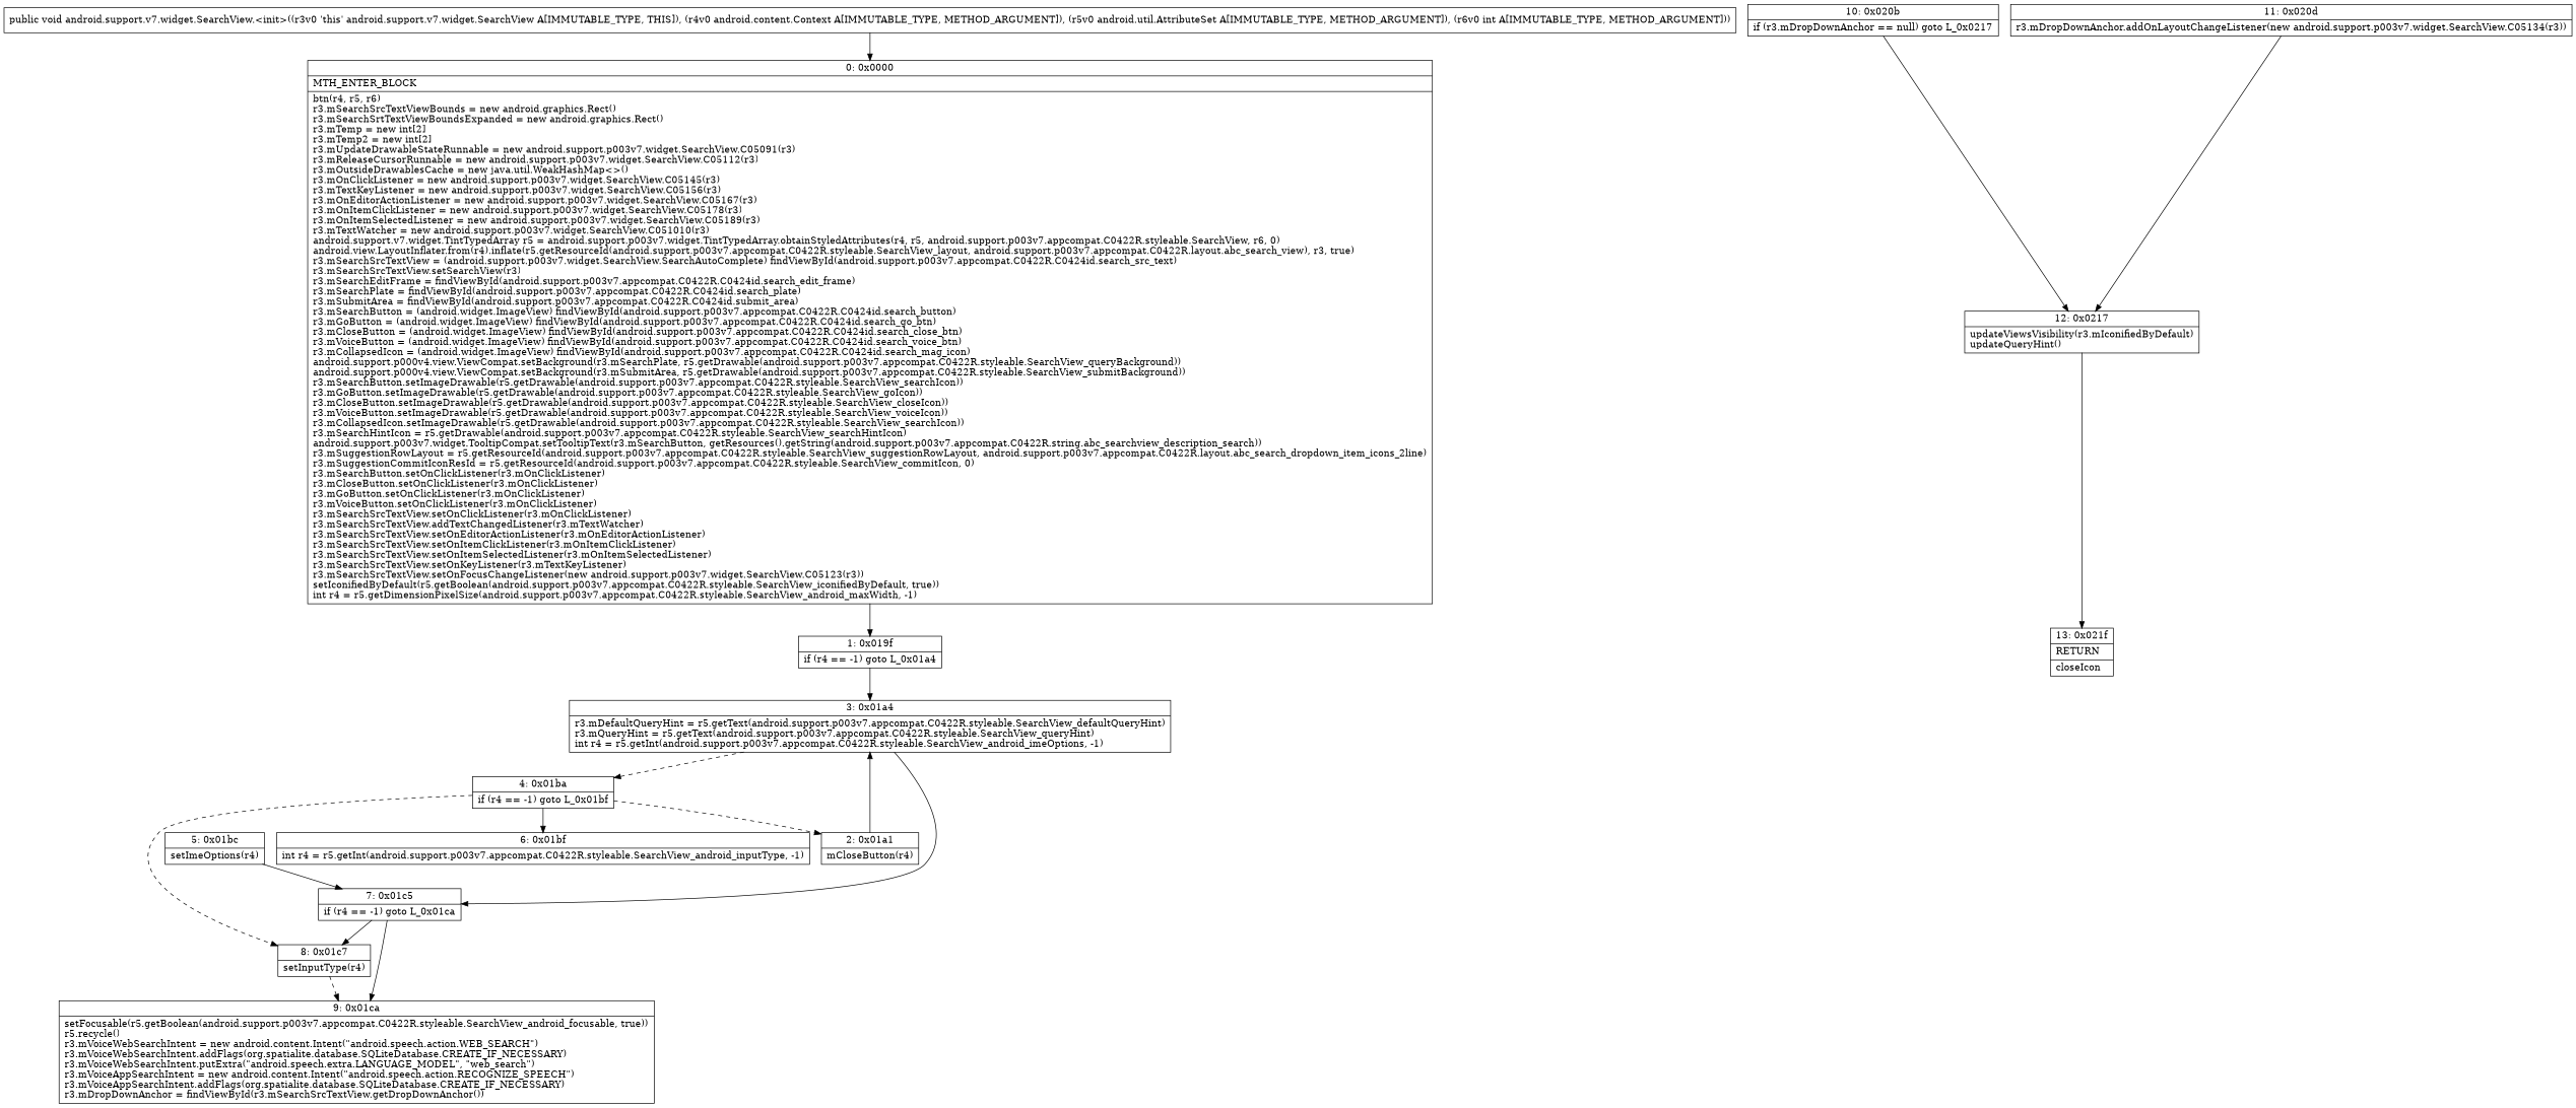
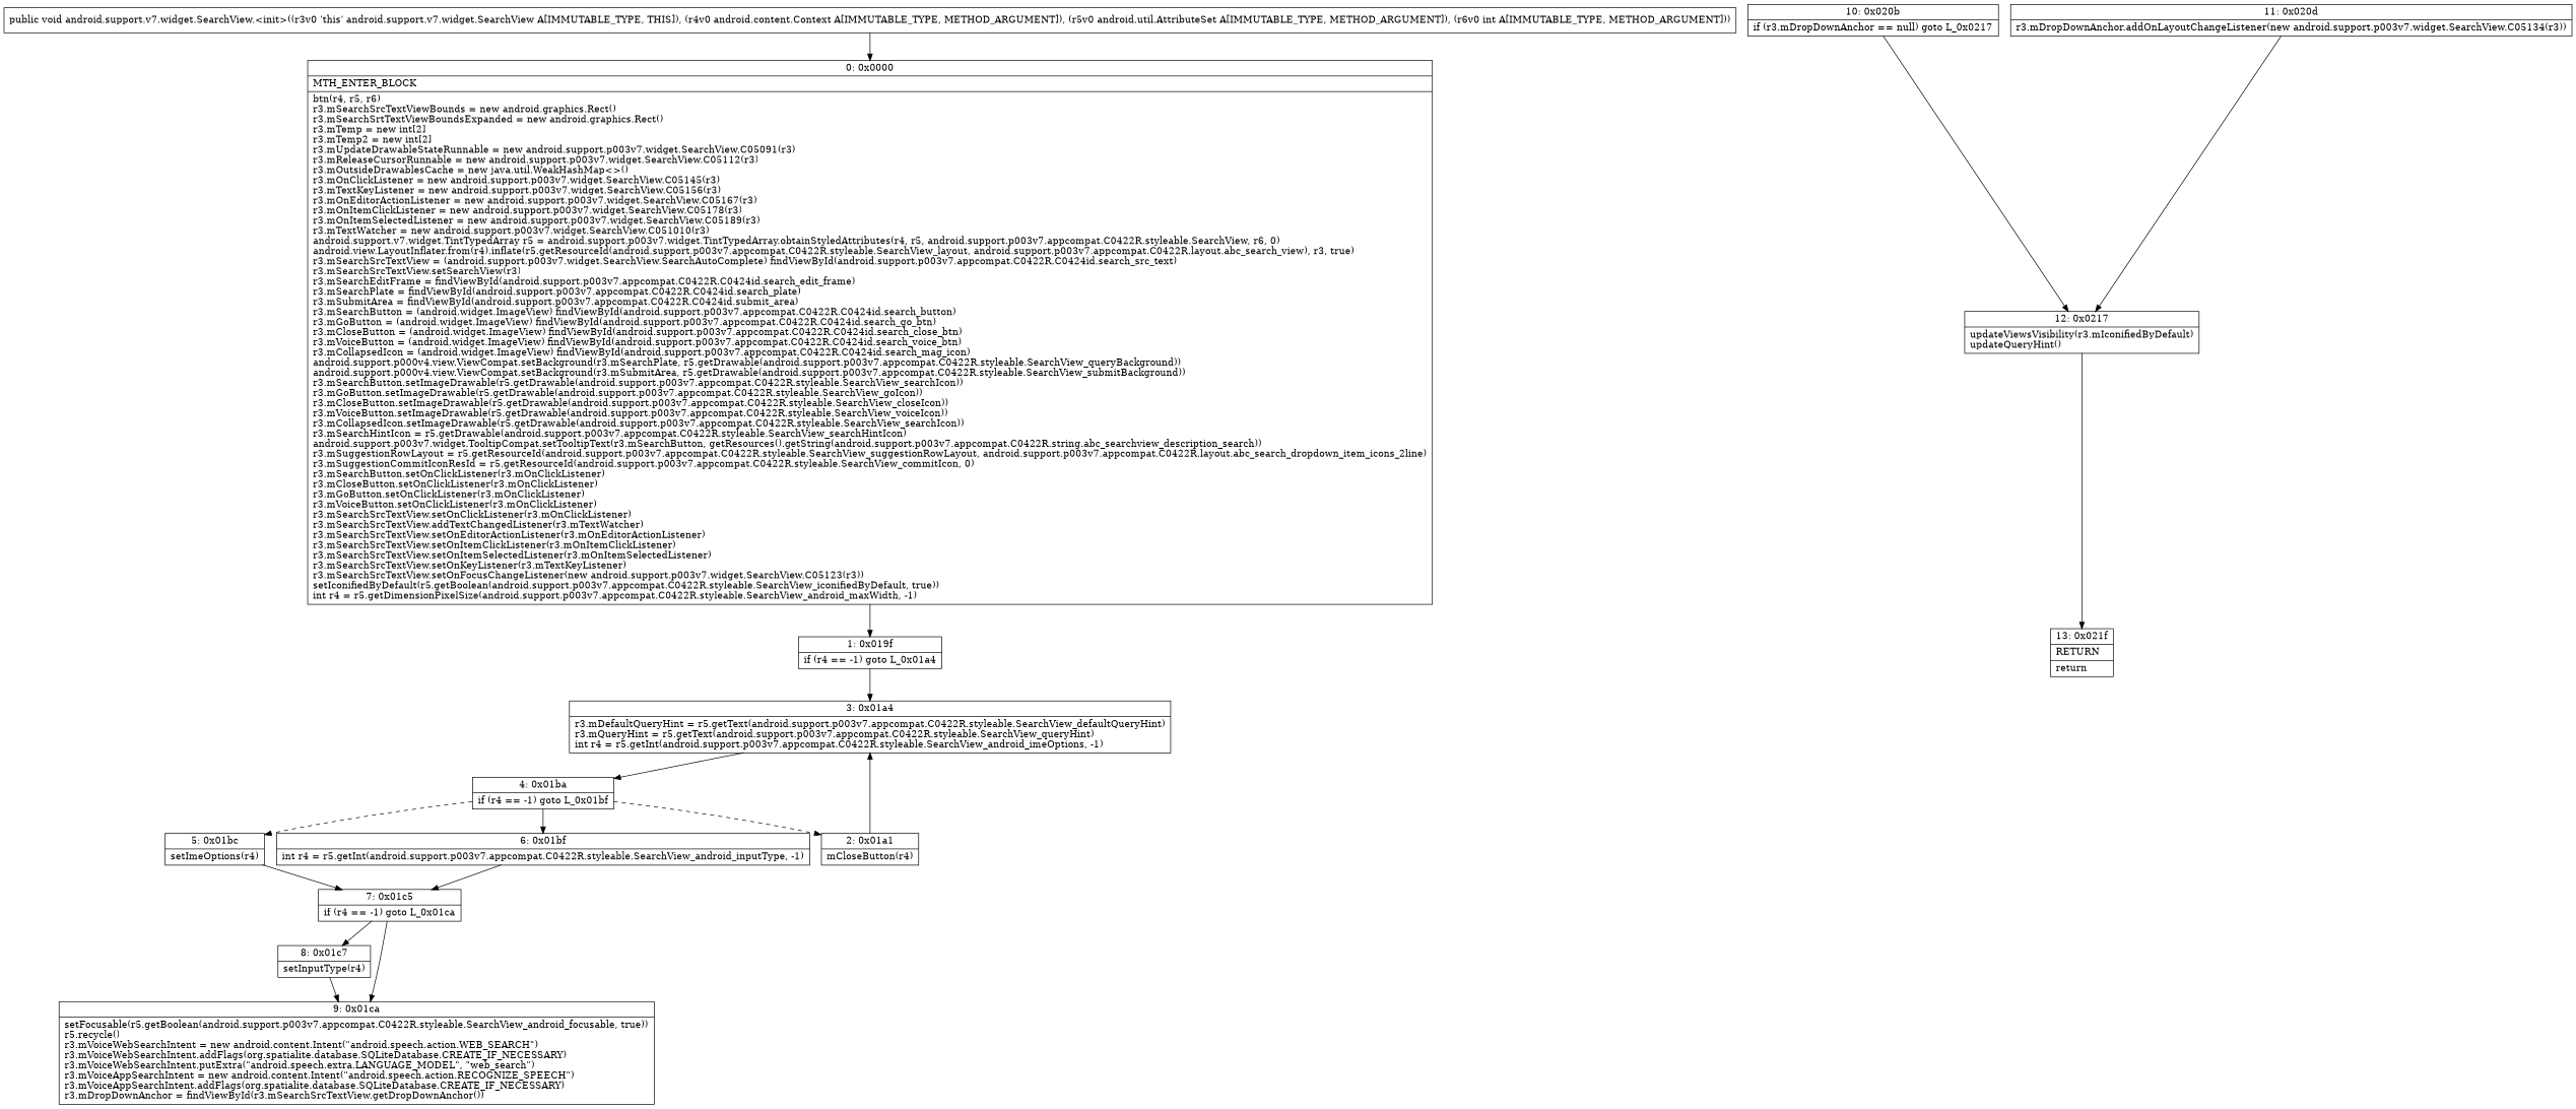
  digraph {
    node [shape=record]
    n1 [label="{0\:\ 0x0000|MTH_ENTER_BLOCK\l|btn(r4, r5, r6)\lr3.mSearchSrcTextViewBounds = new android.graphics.Rect()\lr3.mSearchSrtTextViewBoundsExpanded = new android.graphics.Rect()\lr3.mTemp = new int[2]\lr3.mTemp2 = new int[2]\lr3.mUpdateDrawableStateRunnable = new android.support.p003v7.widget.SearchView.C05091(r3)\lr3.mReleaseCursorRunnable = new android.support.p003v7.widget.SearchView.C05112(r3)\lr3.mOutsideDrawablesCache = new java.util.WeakHashMap\<\>()\lr3.mOnClickListener = new android.support.p003v7.widget.SearchView.C05145(r3)\lr3.mTextKeyListener = new android.support.p003v7.widget.SearchView.C05156(r3)\lr3.mOnEditorActionListener = new android.support.p003v7.widget.SearchView.C05167(r3)\lr3.mOnItemClickListener = new android.support.p003v7.widget.SearchView.C05178(r3)\lr3.mOnItemSelectedListener = new android.support.p003v7.widget.SearchView.C05189(r3)\lr3.mTextWatcher = new android.support.p003v7.widget.SearchView.C051010(r3)\landroid.support.v7.widget.TintTypedArray r5 = android.support.p003v7.widget.TintTypedArray.obtainStyledAttributes(r4, r5, android.support.p003v7.appcompat.C0422R.styleable.SearchView, r6, 0)\landroid.view.LayoutInflater.from(r4).inflate(r5.getResourceId(android.support.p003v7.appcompat.C0422R.styleable.SearchView_layout, android.support.p003v7.appcompat.C0422R.layout.abc_search_view), r3, true)\lr3.mSearchSrcTextView = (android.support.p003v7.widget.SearchView.SearchAutoComplete) findViewById(android.support.p003v7.appcompat.C0422R.C0424id.search_src_text)\lr3.mSearchSrcTextView.setSearchView(r3)\lr3.mSearchEditFrame = findViewById(android.support.p003v7.appcompat.C0422R.C0424id.search_edit_frame)\lr3.mSearchPlate = findViewById(android.support.p003v7.appcompat.C0422R.C0424id.search_plate)\lr3.mSubmitArea = findViewById(android.support.p003v7.appcompat.C0422R.C0424id.submit_area)\lr3.mSearchButton = (android.widget.ImageView) findViewById(android.support.p003v7.appcompat.C0422R.C0424id.search_button)\lr3.mGoButton = (android.widget.ImageView) findViewById(android.support.p003v7.appcompat.C0422R.C0424id.search_go_btn)\lr3.mCloseButton = (android.widget.ImageView) findViewById(android.support.p003v7.appcompat.C0422R.C0424id.search_close_btn)\lr3.mVoiceButton = (android.widget.ImageView) findViewById(android.support.p003v7.appcompat.C0422R.C0424id.search_voice_btn)\lr3.mCollapsedIcon = (android.widget.ImageView) findViewById(android.support.p003v7.appcompat.C0422R.C0424id.search_mag_icon)\landroid.support.p000v4.view.ViewCompat.setBackground(r3.mSearchPlate, r5.getDrawable(android.support.p003v7.appcompat.C0422R.styleable.SearchView_queryBackground))\landroid.support.p000v4.view.ViewCompat.setBackground(r3.mSubmitArea, r5.getDrawable(android.support.p003v7.appcompat.C0422R.styleable.SearchView_submitBackground))\lr3.mSearchButton.setImageDrawable(r5.getDrawable(android.support.p003v7.appcompat.C0422R.styleable.SearchView_searchIcon))\lr3.mGoButton.setImageDrawable(r5.getDrawable(android.support.p003v7.appcompat.C0422R.styleable.SearchView_goIcon))\lr3.mCloseButton.setImageDrawable(r5.getDrawable(android.support.p003v7.appcompat.C0422R.styleable.SearchView_closeIcon))\lr3.mVoiceButton.setImageDrawable(r5.getDrawable(android.support.p003v7.appcompat.C0422R.styleable.SearchView_voiceIcon))\lr3.mCollapsedIcon.setImageDrawable(r5.getDrawable(android.support.p003v7.appcompat.C0422R.styleable.SearchView_searchIcon))\lr3.mSearchHintIcon = r5.getDrawable(android.support.p003v7.appcompat.C0422R.styleable.SearchView_searchHintIcon)\landroid.support.p003v7.widget.TooltipCompat.setTooltipText(r3.mSearchButton, getResources().getString(android.support.p003v7.appcompat.C0422R.string.abc_searchview_description_search))\lr3.mSuggestionRowLayout = r5.getResourceId(android.support.p003v7.appcompat.C0422R.styleable.SearchView_suggestionRowLayout, android.support.p003v7.appcompat.C0422R.layout.abc_search_dropdown_item_icons_2line)\lr3.mSuggestionCommitIconResId = r5.getResourceId(android.support.p003v7.appcompat.C0422R.styleable.SearchView_commitIcon, 0)\lr3.mSearchButton.setOnClickListener(r3.mOnClickListener)\lr3.mCloseButton.setOnClickListener(r3.mOnClickListener)\lr3.mGoButton.setOnClickListener(r3.mOnClickListener)\lr3.mVoiceButton.setOnClickListener(r3.mOnClickListener)\lr3.mSearchSrcTextView.setOnClickListener(r3.mOnClickListener)\lr3.mSearchSrcTextView.addTextChangedListener(r3.mTextWatcher)\lr3.mSearchSrcTextView.setOnEditorActionListener(r3.mOnEditorActionListener)\lr3.mSearchSrcTextView.setOnItemClickListener(r3.mOnItemClickListener)\lr3.mSearchSrcTextView.setOnItemSelectedListener(r3.mOnItemSelectedListener)\lr3.mSearchSrcTextView.setOnKeyListener(r3.mTextKeyListener)\lr3.mSearchSrcTextView.setOnFocusChangeListener(new android.support.p003v7.widget.SearchView.C05123(r3))\lsetIconifiedByDefault(r5.getBoolean(android.support.p003v7.appcompat.C0422R.styleable.SearchView_iconifiedByDefault, true))\lint r4 = r5.getDimensionPixelSize(android.support.p003v7.appcompat.C0422R.styleable.SearchView_android_maxWidth, \-1)\l}"]
    n2 [label="{1\:\ 0x019f|if (r4 == \-1) goto L_0x01a4\l}"]
    n3 [label="{3\:\ 0x01a4|r3.mDefaultQueryHint = r5.getText(android.support.p003v7.appcompat.C0422R.styleable.SearchView_defaultQueryHint)\lr3.mQueryHint = r5.getText(android.support.p003v7.appcompat.C0422R.styleable.SearchView_queryHint)\lint r4 = r5.getInt(android.support.p003v7.appcompat.C0422R.styleable.SearchView_android_imeOptions, \-1)\l}"]
    n4 [label="{2\:\ 0x01a1|mCloseButton(r4)\l}"]
    n5 [label="{4\:\ 0x01ba|if (r4 == \-1) goto L_0x01bf\l}"]
    n6 [label="{5\:\ 0x01bc|setImeOptions(r4)\l}"]
    n7 [label="{6\:\ 0x01bf|int r4 = r5.getInt(android.support.p003v7.appcompat.C0422R.styleable.SearchView_android_inputType, \-1)\l}"]
    n8 [label="{7\:\ 0x01c5|if (r4 == \-1) goto L_0x01ca\l}"]
    n9 [label="{8\:\ 0x01c7|setInputType(r4)\l}"]
    n10 [label="{9\:\ 0x01ca|setFocusable(r5.getBoolean(android.support.p003v7.appcompat.C0422R.styleable.SearchView_android_focusable, true))\lr5.recycle()\lr3.mVoiceWebSearchIntent = new android.content.Intent(\"android.speech.action.WEB_SEARCH\")\lr3.mVoiceWebSearchIntent.addFlags(org.spatialite.database.SQLiteDatabase.CREATE_IF_NECESSARY)\lr3.mVoiceWebSearchIntent.putExtra(\"android.speech.extra.LANGUAGE_MODEL\", \"web_search\")\lr3.mVoiceAppSearchIntent = new android.content.Intent(\"android.speech.action.RECOGNIZE_SPEECH\")\lr3.mVoiceAppSearchIntent.addFlags(org.spatialite.database.SQLiteDatabase.CREATE_IF_NECESSARY)\lr3.mDropDownAnchor = findViewById(r3.mSearchSrcTextView.getDropDownAnchor())\l}"]
    n11 [label="{10\:\ 0x020b|if (r3.mDropDownAnchor == null) goto L_0x0217\l}"]
    n12 [label="{12\:\ 0x0217|updateViewsVisibility(r3.mIconifiedByDefault)\lupdateQueryHint()\l}"]
    n13 [label="{11\:\ 0x020d|r3.mDropDownAnchor.addOnLayoutChangeListener(new android.support.p003v7.widget.SearchView.C05134(r3))\l}"]
-   n14 [label="{13\:\ 0x021f|RETURN\l|closeIcon\l}"]
+   n14 [label="{13\:\ 0x021f|RETURN\l|return\l}"]
    n15 [label="{public void android.support.v7.widget.SearchView.\<init\>((r3v0 'this' android.support.v7.widget.SearchView A[IMMUTABLE_TYPE, THIS]), (r4v0 android.content.Context A[IMMUTABLE_TYPE, METHOD_ARGUMENT]), (r5v0 android.util.AttributeSet A[IMMUTABLE_TYPE, METHOD_ARGUMENT]), (r6v0 int A[IMMUTABLE_TYPE, METHOD_ARGUMENT])) }"]
    n1 -> n2
    n2 -> n3
-   n3 -> n5 [style=dashed]
+   n3 -> n5
    n4 -> n3
    n5 -> n4 [style=dashed]
-   n5 -> n9 [style=dashed]
+   n5 -> n6 [style=dashed]
    n5 -> n7
    n6 -> n8
-   n3 -> n8
+   n7 -> n8
    n8 -> n9 [style=solid]
    n8 -> n10
-   n9 -> n10 [style=dashed]
+   n9 -> n10
    n11 -> n12
    n12 -> n14
    n13 -> n12
    n15 -> n1
  }
